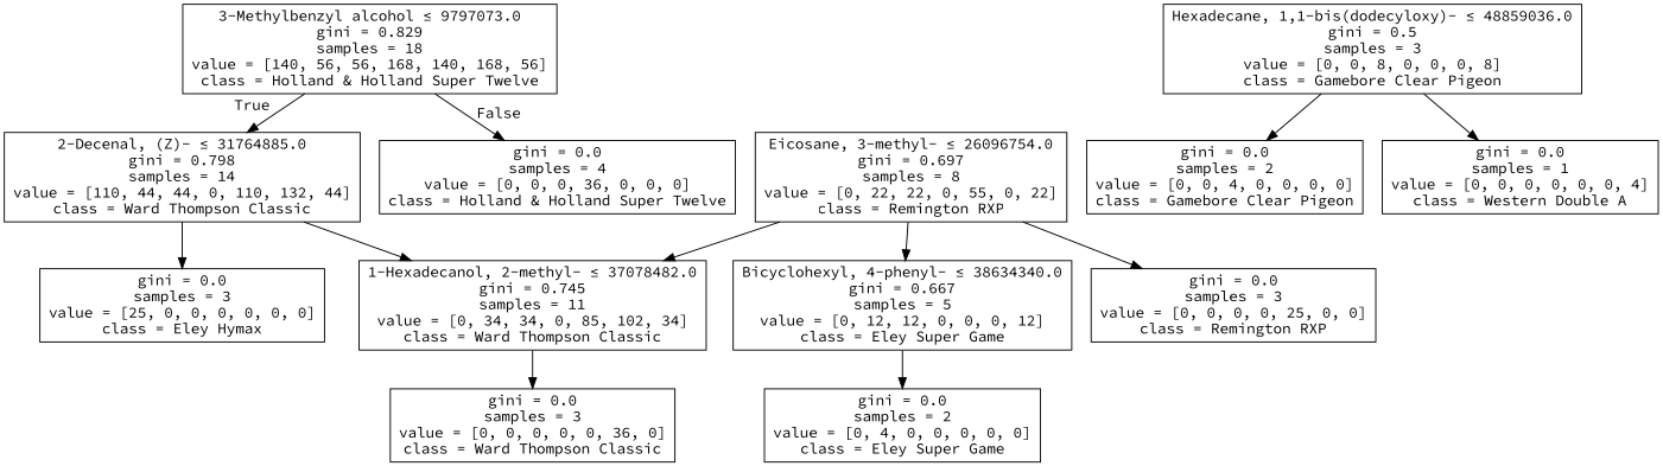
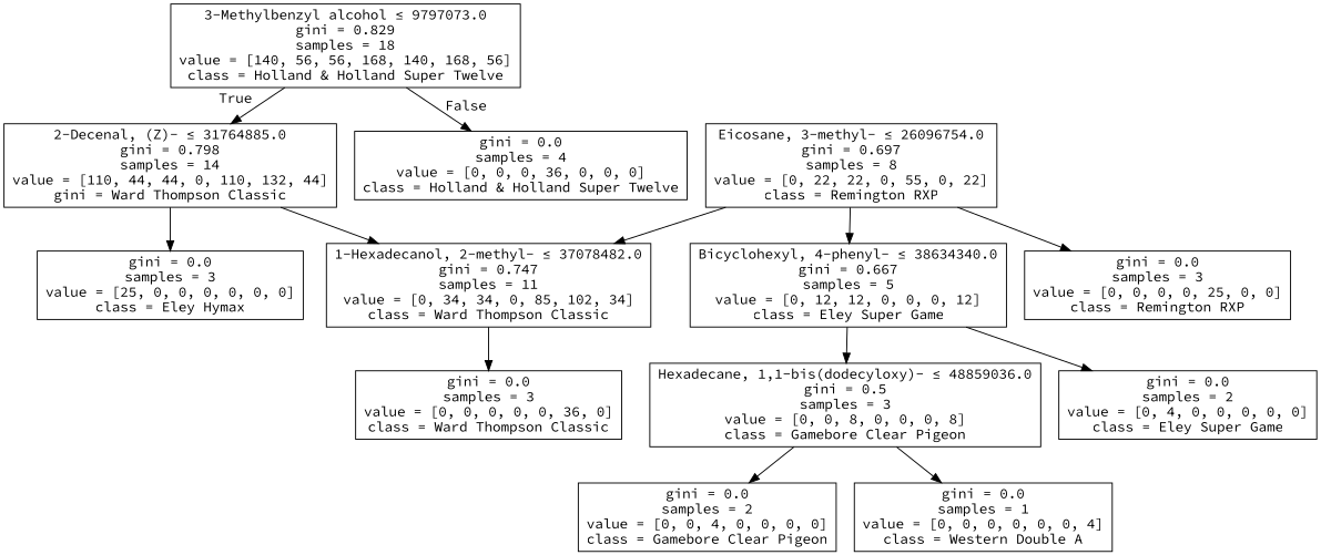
  digraph {
    fontname="Source Code Pro"
    node [fontname="Source Code Pro" shape=box]
    edge [fontname="Source Code Pro"]
    n1 [label=<3-Methylbenzyl alcohol &le; 9797073.0<br/>gini = 0.829<br/>samples = 18<br/>value = [140, 56, 56, 168, 140, 168, 56]<br/>class = Holland &amp; Holland Super Twelve>]
-   n2 [label=<2-Decenal, (Z)- &le; 31764885.0<br/>gini = 0.798<br/>samples = 14<br/>value = [110, 44, 44, 0, 110, 132, 44]<br/>class = Ward Thompson Classic>]
+   n2 [label=<2-Decenal, (Z)- &le; 31764885.0<br/>gini = 0.798<br/>samples = 14<br/>value = [110, 44, 44, 0, 110, 132, 44]<br/>gini = Ward Thompson Classic>]
    n3 [label=<gini = 0.0<br/>samples = 4<br/>value = [0, 0, 0, 36, 0, 0, 0]<br/>class = Holland &amp; Holland Super Twelve>]
-   n4 [label=<1-Hexadecanol, 2-methyl- &le; 37078482.0<br/>gini = 0.745<br/>samples = 11<br/>value = [0, 34, 34, 0, 85, 102, 34]<br/>class = Ward Thompson Classic>]
+   n4 [label=<1-Hexadecanol, 2-methyl- &le; 37078482.0<br/>gini = 0.747<br/>samples = 11<br/>value = [0, 34, 34, 0, 85, 102, 34]<br/>class = Ward Thompson Classic>]
    n5 [label=<gini = 0.0<br/>samples = 3<br/>value = [25, 0, 0, 0, 0, 0, 0]<br/>class = Eley Hymax>]
    n6 [label=<gini = 0.0<br/>samples = 3<br/>value = [0, 0, 0, 0, 0, 36, 0]<br/>class = Ward Thompson Classic>]
    n7 [label=<Eicosane, 3-methyl- &le; 26096754.0<br/>gini = 0.697<br/>samples = 8<br/>value = [0, 22, 22, 0, 55, 0, 22]<br/>class = Remington RXP>]
    n8 [label=<Bicyclohexyl, 4-phenyl- &le; 38634340.0<br/>gini = 0.667<br/>samples = 5<br/>value = [0, 12, 12, 0, 0, 0, 12]<br/>class = Eley Super Game>]
    n9 [label=<gini = 0.0<br/>samples = 3<br/>value = [0, 0, 0, 0, 25, 0, 0]<br/>class = Remington RXP>]
    n10 [label=<Hexadecane, 1,1-bis(dodecyloxy)- &le; 48859036.0<br/>gini = 0.5<br/>samples = 3<br/>value = [0, 0, 8, 0, 0, 0, 8]<br/>class = Gamebore Clear Pigeon>]
    n11 [label=<gini = 0.0<br/>samples = 2<br/>value = [0, 4, 0, 0, 0, 0, 0]<br/>class = Eley Super Game>]
    n12 [label=<gini = 0.0<br/>samples = 2<br/>value = [0, 0, 4, 0, 0, 0, 0]<br/>class = Gamebore Clear Pigeon>]
    n13 [label=<gini = 0.0<br/>samples = 1<br/>value = [0, 0, 0, 0, 0, 0, 4]<br/>class = Western Double A>]
    n1 -> n2 [headlabel=True labelangle=45 labeldistance=2.5]
    n1 -> n3 [headlabel=False labelangle=-45 labeldistance=2.5]
    n2 -> n4
    n2 -> n5
    n4 -> n6
    n7 -> n4
    n7 -> n8
    n7 -> n9
+   n8 -> n10
    n8 -> n11
    n10 -> n12
    n10 -> n13
  }
